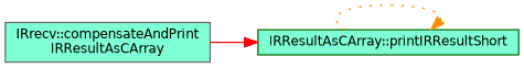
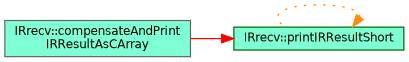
  digraph {
    rankdir=RL
    fontname="DejaVu Sans"
    node [fillcolor=aquamarine fontname="DejaVu Sans" fontsize=10 shape=record style=filled]
    edge [dir=back fontname="DejaVu Sans" fontsize=10 labelfontname=Helvetica labelfontsize=10]
-   n1 [color=darkgreen fontcolor=black height=0.2 label="IRResultAsCArray::printIRResultShort" width=0.4]
+   n1 [color=darkgreen fontcolor=black height=0.2 label="IRrecv::printIRResultShort" width=0.4]
    n2 [color=gray40 height=0.2 label="IRrecv::compensateAndPrint\lIRResultAsCArray" width=0.4]
    n1 -> n1 [color=darkorange style=dotted]
    n1 -> n2 [color=red style=solid]
  }
